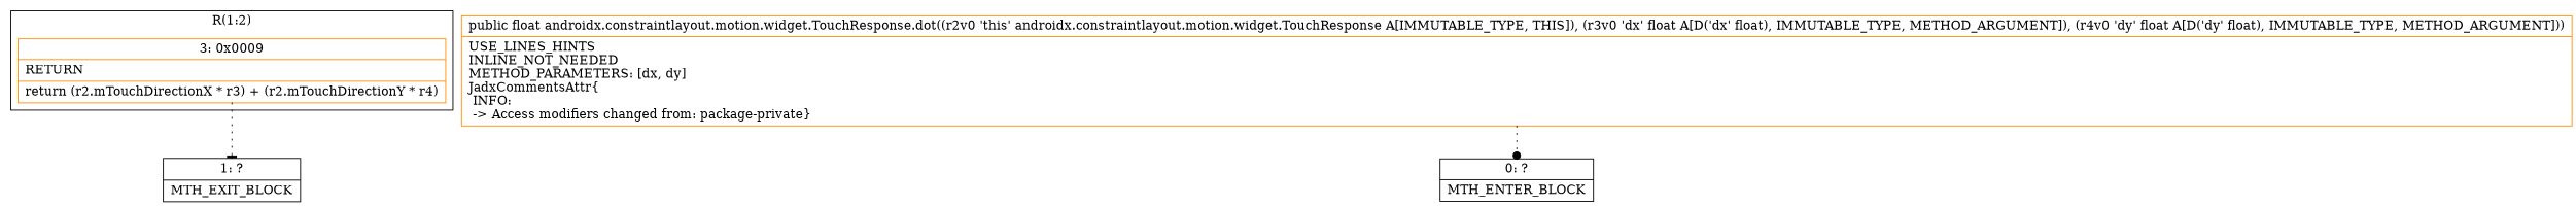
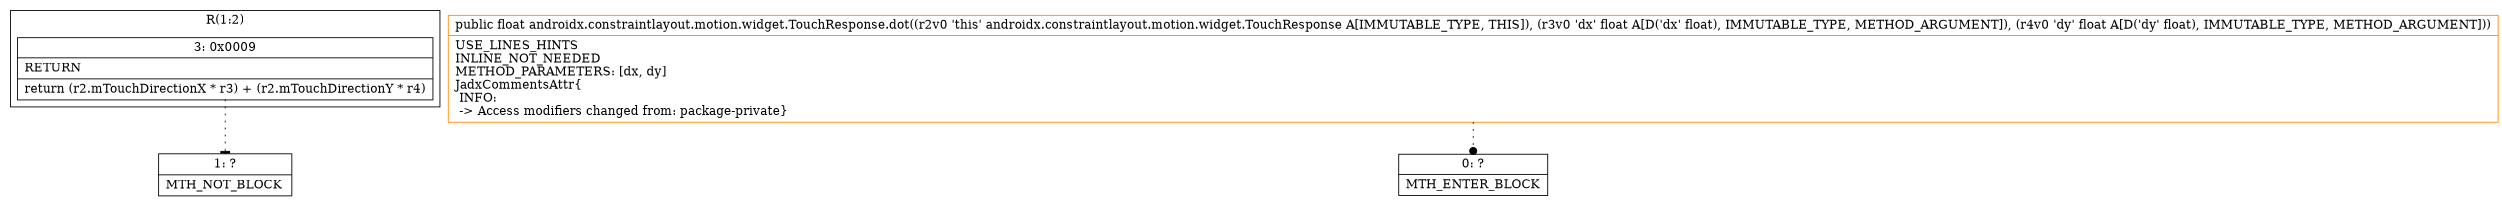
  digraph {
    node [color=darkorange shape=record]
    edge [style=dotted]
-   n1 [label="{3\:\ 0x0009|RETURN\l|return (r2.mTouchDirectionX * r3) + (r2.mTouchDirectionY * r4)\l}"]
-   n2 [color=black label="{1\:\ ?|MTH_EXIT_BLOCK\l}"]
+   n1 [color=black label="{3\:\ 0x0009|RETURN\l|return (r2.mTouchDirectionX * r3) + (r2.mTouchDirectionY * r4)\l}"]
+   n2 [color=black label="{1\:\ ?|MTH_NOT_BLOCK\l}"]
    n3 [color=black label="{0\:\ ?|MTH_ENTER_BLOCK\l}"]
    n4 [label="{public float androidx.constraintlayout.motion.widget.TouchResponse.dot((r2v0 'this' androidx.constraintlayout.motion.widget.TouchResponse A[IMMUTABLE_TYPE, THIS]), (r3v0 'dx' float A[D('dx' float), IMMUTABLE_TYPE, METHOD_ARGUMENT]), (r4v0 'dy' float A[D('dy' float), IMMUTABLE_TYPE, METHOD_ARGUMENT]))  | USE_LINES_HINTS\lINLINE_NOT_NEEDED\lMETHOD_PARAMETERS: [dx, dy]\lJadxCommentsAttr\{\l INFO: \l \-\> Access modifiers changed from: package\-private\}\l}"]
    subgraph cluster_1 {
      label="R(1:2)"
      n1
    }
    n1 -> n2 [arrowhead=tee]
    n4 -> n3 [arrowhead=dot]
  }
